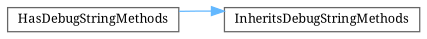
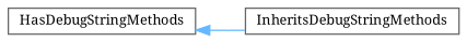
  digraph {
    rankdir=LR
    fontname="Noto Serif"
    node [color=grey40 fillcolor=white fontname="Noto Serif" fontsize=10 shape=box style=filled]
    n1 [height=0.2 label=HasDebugStringMethods width=0.4]
    n2 [height=0.2 label=InheritsDebugStringMethods width=0.4]
-   n2 -> n1 [color=steelblue1 dir=back fontname="Noto Serif" fontsize=10 labelfontname=Helvetica labelfontsize=10 style=solid]
+   n1 -> n2 [color=steelblue1 dir=back fontname="Noto Serif" fontsize=10 labelfontname=Helvetica labelfontsize=10 style=solid]
  }
